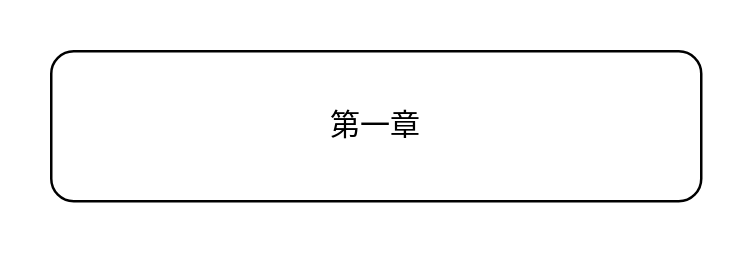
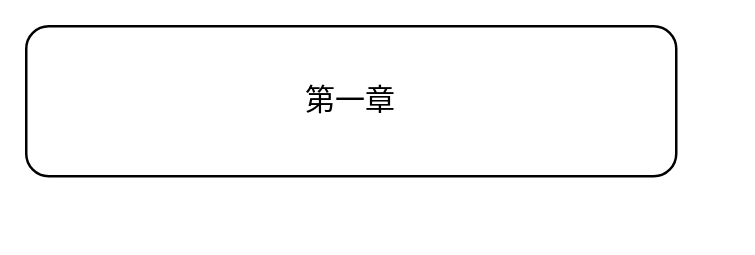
  <mxCell id="0" />
  <mxCell id="1" parent="0" />
- <mxCell id="2" value="第一章" style="rounded=1;whiteSpace=wrap;html=1;" vertex="1" parent="1"><mxGeometry x="20" y="20" width="260" height="60" as="geometry" /></mxCell>
+ <mxCell id="2" value="第一章" style="rounded=1;whiteSpace=wrap;html=1;" vertex="1" parent="1"><mxGeometry x="10" y="10" width="260" height="60" as="geometry" /></mxCell>
